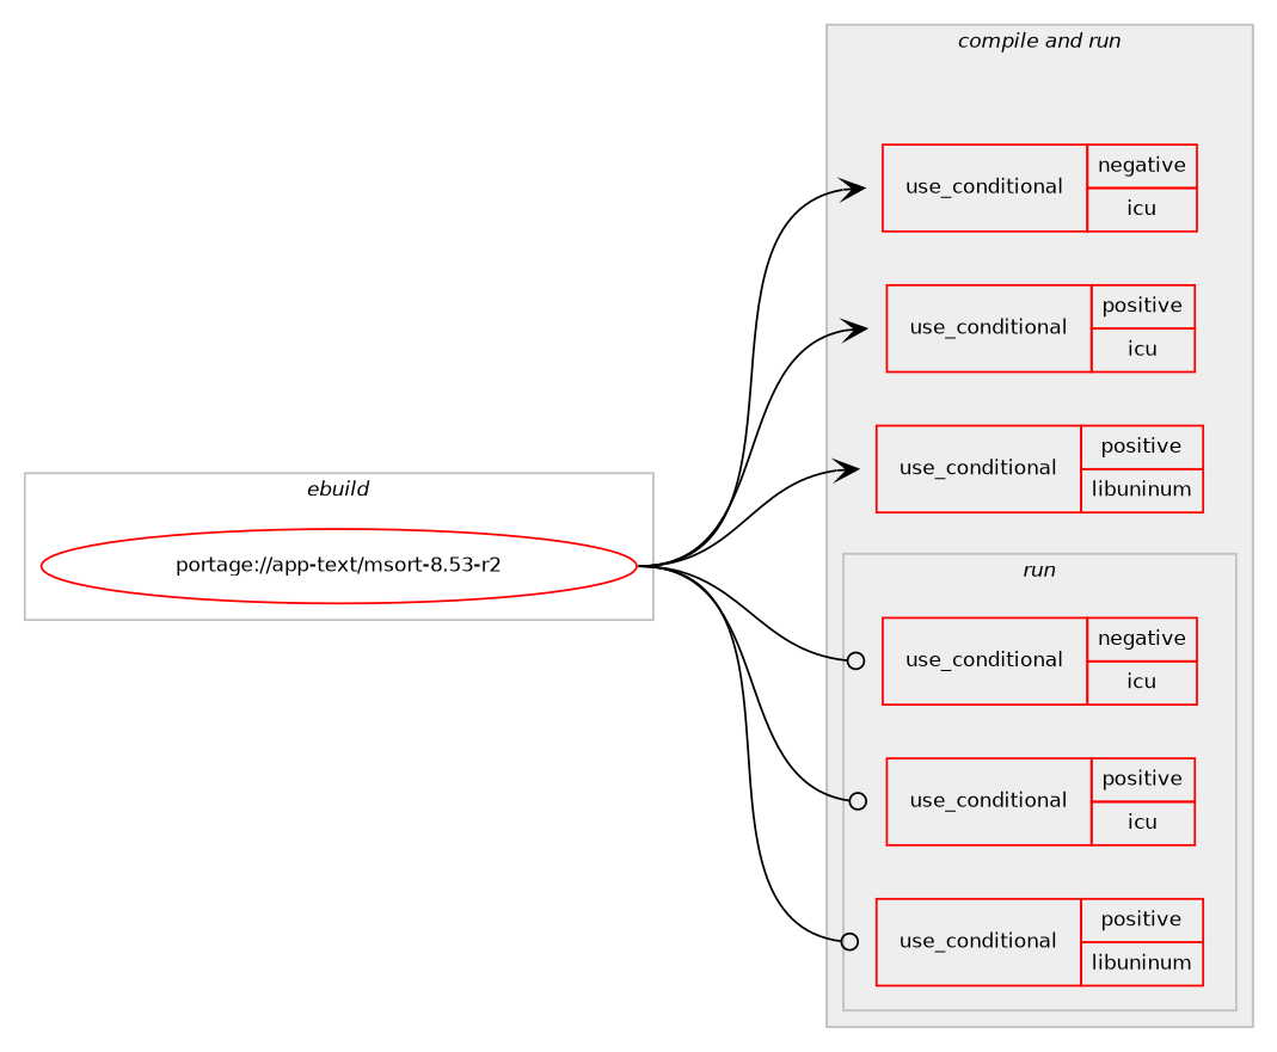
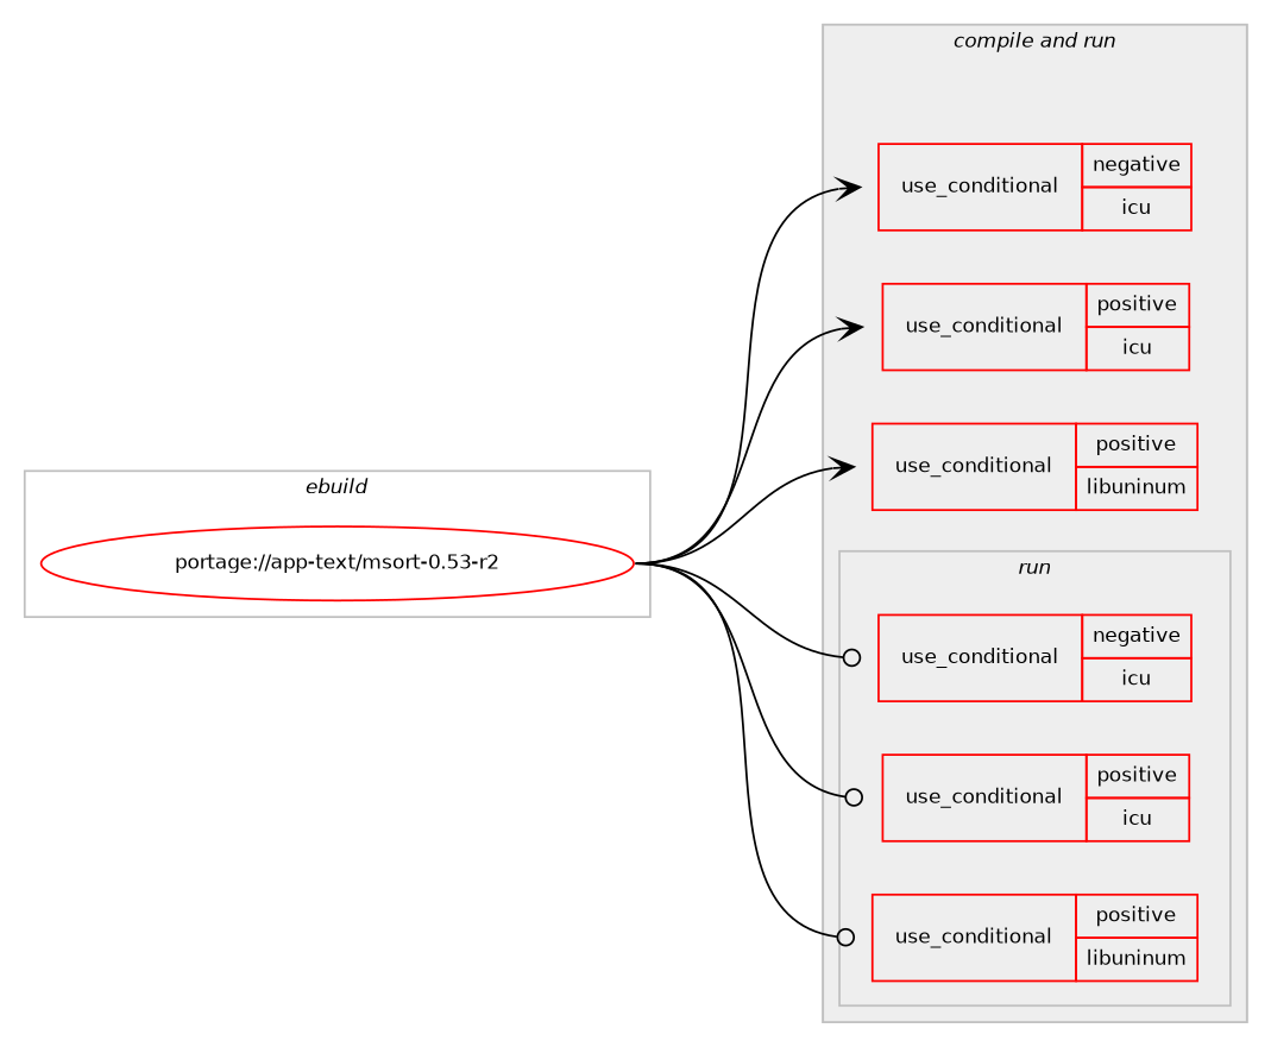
  digraph {
    compound=true
    concentrate=true
    fontname=Helvetica
    fontsize=10
    newrank=true
    rankdir=LR
    ranksep=1.5
    node [color=red fontname=Helvetica fontsize=10 shape=none]
    edge [arrowhead=vee headport=w style=solid tailport=e weight=20]
-   n1 [label="portage://app-text/msort-8.53-r2" width=4 shape=""]
+   n1 [label="portage://app-text/msort-0.53-r2" width=4 shape=""]
    n2 [label=<<TABLE BORDER="0" CELLBORDER="1" CELLSPACING="0" CELLPADDING="4"><TR><TD ROWSPAN="3" CELLPADDING="10">use_conditional</TD></TR><TR><TD>negative</TD></TR><TR><TD>icu</TD></TR></TABLE>>]
    n3 [label=<<TABLE BORDER="0" CELLBORDER="1" CELLSPACING="0" CELLPADDING="4"><TR><TD ROWSPAN="3" CELLPADDING="10">use_conditional</TD></TR><TR><TD>positive</TD></TR><TR><TD>icu</TD></TR></TABLE>>]
    n4 [label=<<TABLE BORDER="0" CELLBORDER="1" CELLSPACING="0" CELLPADDING="4"><TR><TD ROWSPAN="3" CELLPADDING="10">use_conditional</TD></TR><TR><TD>positive</TD></TR><TR><TD>libuninum</TD></TR></TABLE>>]
    n5 [label=<<TABLE BORDER="0" CELLBORDER="1" CELLSPACING="0" CELLPADDING="4"><TR><TD ROWSPAN="3" CELLPADDING="10">use_conditional</TD></TR><TR><TD>negative</TD></TR><TR><TD>icu</TD></TR></TABLE>>]
    n6 [label=<<TABLE BORDER="0" CELLBORDER="1" CELLSPACING="0" CELLPADDING="4"><TR><TD ROWSPAN="3" CELLPADDING="10">use_conditional</TD></TR><TR><TD>positive</TD></TR><TR><TD>icu</TD></TR></TABLE>>]
    n7 [label=<<TABLE BORDER="0" CELLBORDER="1" CELLSPACING="0" CELLPADDING="4"><TR><TD ROWSPAN="3" CELLPADDING="10">use_conditional</TD></TR><TR><TD>positive</TD></TR><TR><TD>libuninum</TD></TR></TABLE>>]
    subgraph cluster_1 {
      color=gray
      label=<<i>ebuild</i>>
      rank=same
      n1
    }
    subgraph cluster_2 {
      color=gray
      label=<<i>dependencies</i>>
      subgraph cluster_3 {
        color=gray
        fillcolor="#eeeeee"
        label=<<i>compile</i>>
        style=filled
        subgraph sub_4 {
          color=gray
          fillcolor="#eeeeee"
          label=<<i>compile</i>>
          style=filled
          n2
        }
        subgraph sub_5 {
          color=gray
          fillcolor="#eeeeee"
          label=<<i>compile</i>>
          style=filled
          n3
        }
        subgraph sub_6 {
          color=gray
          fillcolor="#eeeeee"
          label=<<i>compile</i>>
          style=filled
          n4
        }
      }
      subgraph cluster_7 {
        color=gray
        fillcolor="#eeeeee"
        label=<<i>compile and run</i>>
        style=filled
      }
      subgraph cluster_8 {
        color=gray
        fillcolor="#eeeeee"
        label=<<i>run</i>>
        style=filled
        subgraph sub_9 {
          color=gray
          fillcolor="#eeeeee"
          label=<<i>run</i>>
          style=filled
          n5
        }
        subgraph sub_10 {
          color=gray
          fillcolor="#eeeeee"
          label=<<i>run</i>>
          style=filled
          n6
        }
        subgraph sub_11 {
          color=gray
          fillcolor="#eeeeee"
          label=<<i>run</i>>
          style=filled
          n7
        }
      }
    }
    subgraph cluster_12 {
      color=gray
      label=<<i>candidates</i>>
      rank=same
    }
    n1 -> n2
    n1 -> n3
    n1 -> n4
    n1 -> n5 [arrowhead=odot]
    n1 -> n6 [arrowhead=odot]
    n1 -> n7 [arrowhead=odot]
  }
